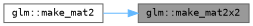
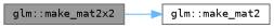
  digraph {
    rankdir=RL
    node [fontname=Terminal fontsize=10 shape=box style=filled]
    n1 [color=gray40 fillcolor=grey60 fontcolor=black height=0.2 label="glm::make_mat2x2" width=0.4]
    n2 [color=grey40 fillcolor=white height=0.2 label="glm::make_mat2" width=0.4]
-   n1 -> n2 [color=steelblue1 dir=back fontname=Terminal fontsize=10 labelfontname=Helvetica labelfontsize=10 style=solid]
+   n2 -> n1 [color=steelblue1 dir=back fontname=Terminal fontsize=10 labelfontname=Helvetica labelfontsize=10 style=solid]
  }
